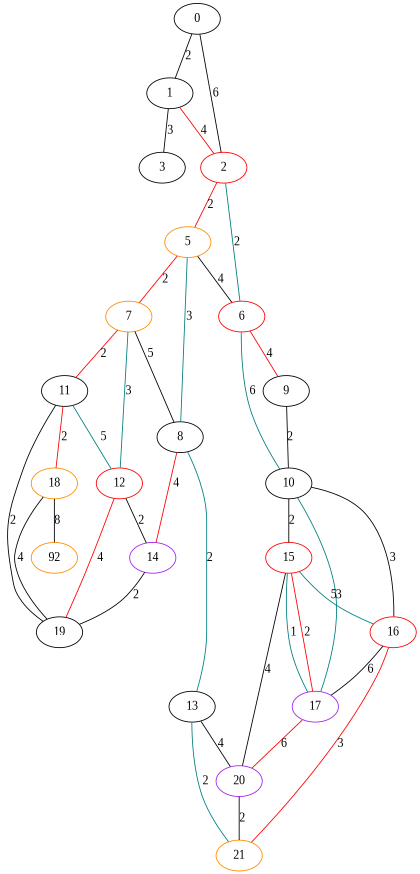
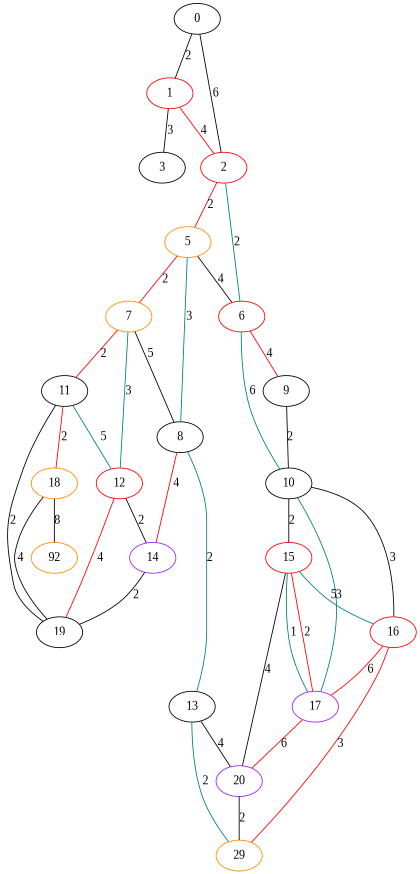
  graph {
    fontname="Liberation Serif"
    node [color=black fontname="Liberation Serif" weight=1]
    edge [color=black fontname="Liberation Serif"]
-   1
+   1 [color=red]
    0
    2 [color=red weight=2]
    3
    5 [color=darkorange]
    6 [color=red]
    7 [color=darkorange]
    8
    9
    10
    11
    12 [color=red]
    13
    14 [color=purple]
    15 [color=red]
    16 [color=red]
    17 [color=purple]
    18 [color=darkorange]
    19
    20 [color=purple]
-   21 [color=darkorange weight=2]
+   21 [color=darkorange weight=2 label=29]
    n22 [color=darkorange label=92 weight=4]
    1 -- 2 [color=red label=4]
    1 -- 3 [label=3]
    0 -- 1 [label=2]
    0 -- 2 [label=6]
    2 -- 5 [color=red label=2]
    2 -- 6 [color=teal label=2]
    5 -- 6 [label=4]
    5 -- 7 [color=red label=2]
    5 -- 8 [color=teal label=3]
    6 -- 9 [color=red label=4]
    6 -- 10 [color=teal label=6]
    7 -- 8 [label=5]
    7 -- 11 [color=red label=2]
    7 -- 12 [color=teal label=3]
    8 -- 13 [color=teal label=2]
    8 -- 14 [color=red label=4]
    9 -- 10 [label=2]
    10 -- 15 [label=2]
    10 -- 16 [label=3]
    10 -- 17 [color=teal label=3]
    11 -- 12 [color=teal label=5]
    11 -- 18 [color=red label=2]
    11 -- 19 [label=2]
    12 -- 14 [label=2]
    12 -- 19 [color=red label=4]
    13 -- 20 [label=4]
    13 -- 21 [color=teal label=2]
    14 -- 19 [label=2]
    15 -- 16 [color=teal label=5]
    15 -- 17 [color=teal label=1]
    15 -- 17 [color=red label=2]
    15 -- 20 [label=4]
-   16 -- 17 [label=6]
+   16 -- 17 [color=red label=6]
    16 -- 21 [color=red label=3]
    17 -- 20 [color=red label=6]
    18 -- 19 [label=4]
    18 -- n22 [label=8]
    20 -- 21 [label=2]
  }
